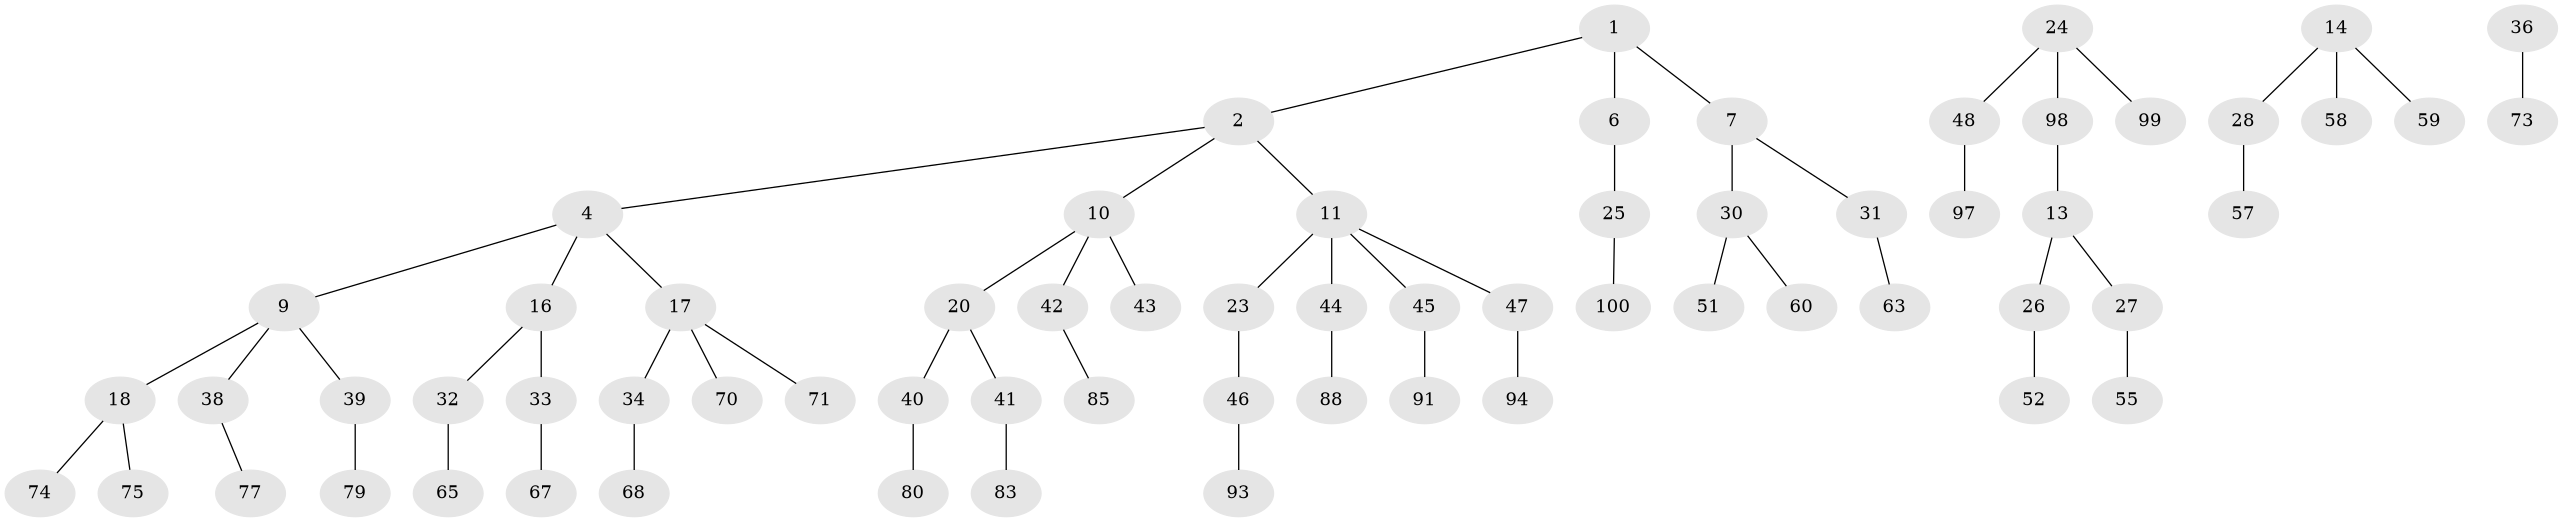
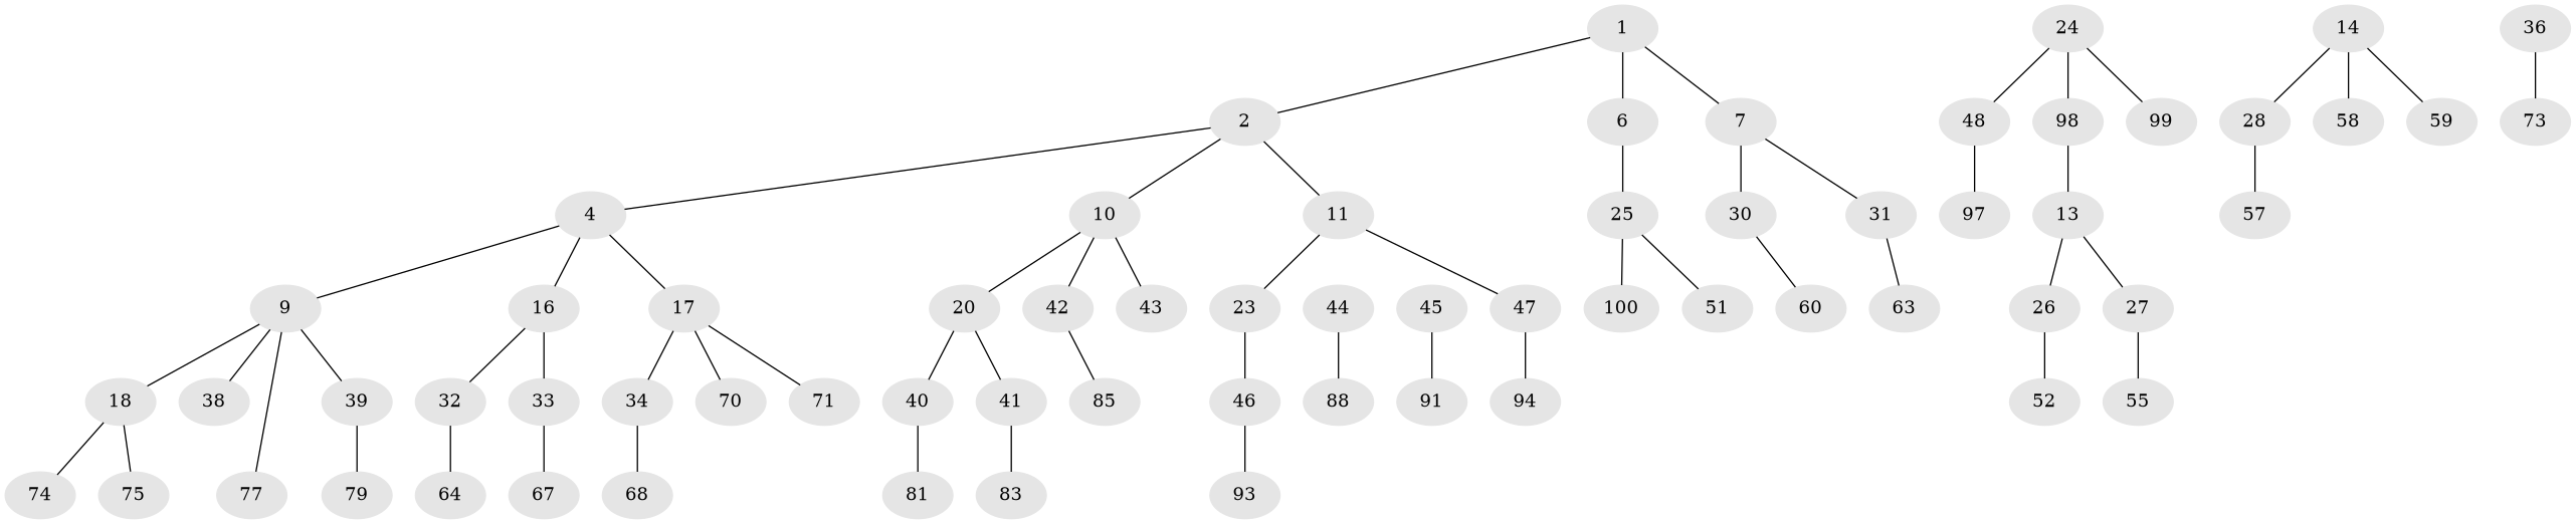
  graph {
    node [color=gray90 style=filled latent=0.2]
    1 [super="+3" latent=""]
    2 [latent=1 super="+5"]
    6 [latent=0.5 super="+12"]
    7 [latent=0.5 super="+15"]
    4 [latent=0.5 super="+8"]
    10 [latent=0.333333 super="+21"]
    11 [latent=0.333333 super="+22"]
    25 [latent=0.25 super="+50"]
    30 [latent=0.25 super="+61"]
    31 [latent=0.25 super="+62"]
    9 [latent=0.333333 super="+19"]
    16 [latent=0.25]
    17 [latent=0.25 super="+35"]
    20 [latent=0.25]
    42 [super="+84"]
    43 [super="+86"]
    23 [latent=0.25]
    44 [super="+89"]
    45 [super="+90"]
    47 [super="+95"]
    18 [latent=0.25 super="+37"]
    38 [super="+76"]
    39 [super="+78"]
    32 [super="+65"]
    33 [super="+66"]
    34 [super="+69"]
    70 [latent=0.166667]
    71 [latent=0.166667]
    13 [latent=0.333333]
    26 [latent=0.25 super="+53"]
    27 [latent=0.25 super="+54"]
    24 [latent=0.25 super="+49"]
    48 [super="+96"]
    98 [latent=0.166667]
    99 [latent=0.166667]
    51
    100 [latent=0.166667]
    14 [latent=0.333333 super="+29"]
    28 [latent=0.25 super="+56"]
    58
    59
    60
    63
    74 [latent=0.166667]
    75 [latent=0.166667]
    77 [latent=0.166667]
    79 [latent=0.166667]
    40 [super="+80"]
    41 [super="+82"]
    85 [latent=0.166667]
    46 [super="+92"]
    88 [latent=0.166667]
    91 [latent=0.166667]
    52
    55
    57
-   64 [latent=0.166667 label=65]
+   64 [latent=0.166667]
    67 [latent=0.166667]
    68 [latent=0.166667]
    36 [super="+72"]
    73 [latent=0.166667]
-   81 [latent=0.166667 label=80]
+   81 [latent=0.166667]
    83 [latent=0.166667]
    93 [latent=0.166667]
    94 [latent=0.166667]
    97 [latent=0.166667]
    1 -- 2
    1 -- 6
    1 -- 7
    2 -- 4
    2 -- 10
    2 -- 11
    6 -- 25
    7 -- 30
    7 -- 31
    4 -- 9
    4 -- 16
    4 -- 17
    10 -- 20
    10 -- 42
    10 -- 43
    11 -- 23
-   11 -- 44
-   11 -- 45
    11 -- 47
-   30 -- 51
+   25 -- 51
    25 -- 100
    30 -- 60
    31 -- 63
    9 -- 18
    9 -- 38
    9 -- 39
    16 -- 32
    16 -- 33
    17 -- 34
    17 -- 70
    17 -- 71
    20 -- 40
    20 -- 41
    42 -- 85
    23 -- 46
    44 -- 88
    45 -- 91
    47 -- 94
    18 -- 74
    18 -- 75
-   38 -- 77
+   9 -- 77
    39 -- 79
    32 -- 64
    33 -- 67
    34 -- 68
    13 -- 26
    13 -- 27
    26 -- 52
    27 -- 55
    24 -- 48
    24 -- 98
    24 -- 99
    48 -- 97
    98 -- 13
    14 -- 28
    14 -- 58
    14 -- 59
    28 -- 57
    40 -- 81
    41 -- 83
    46 -- 93
    36 -- 73
  }
